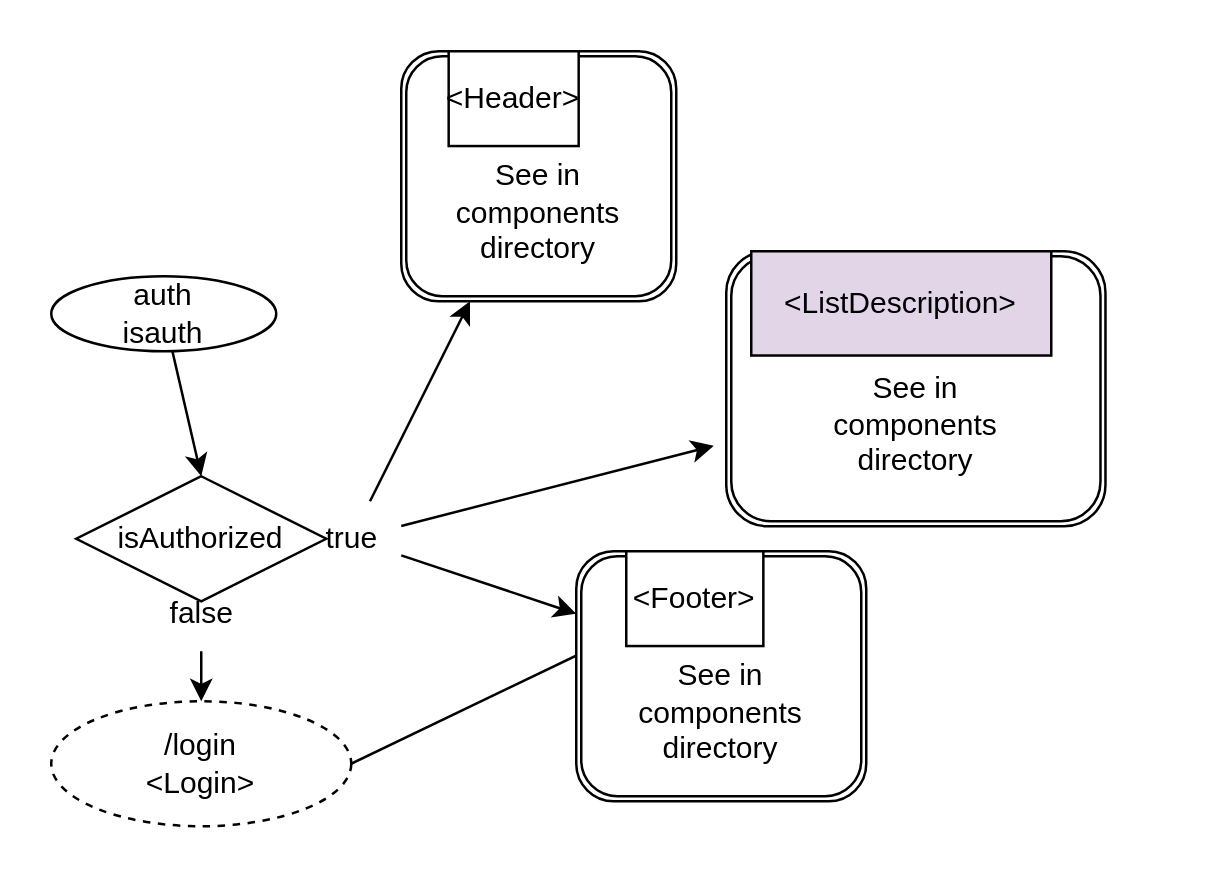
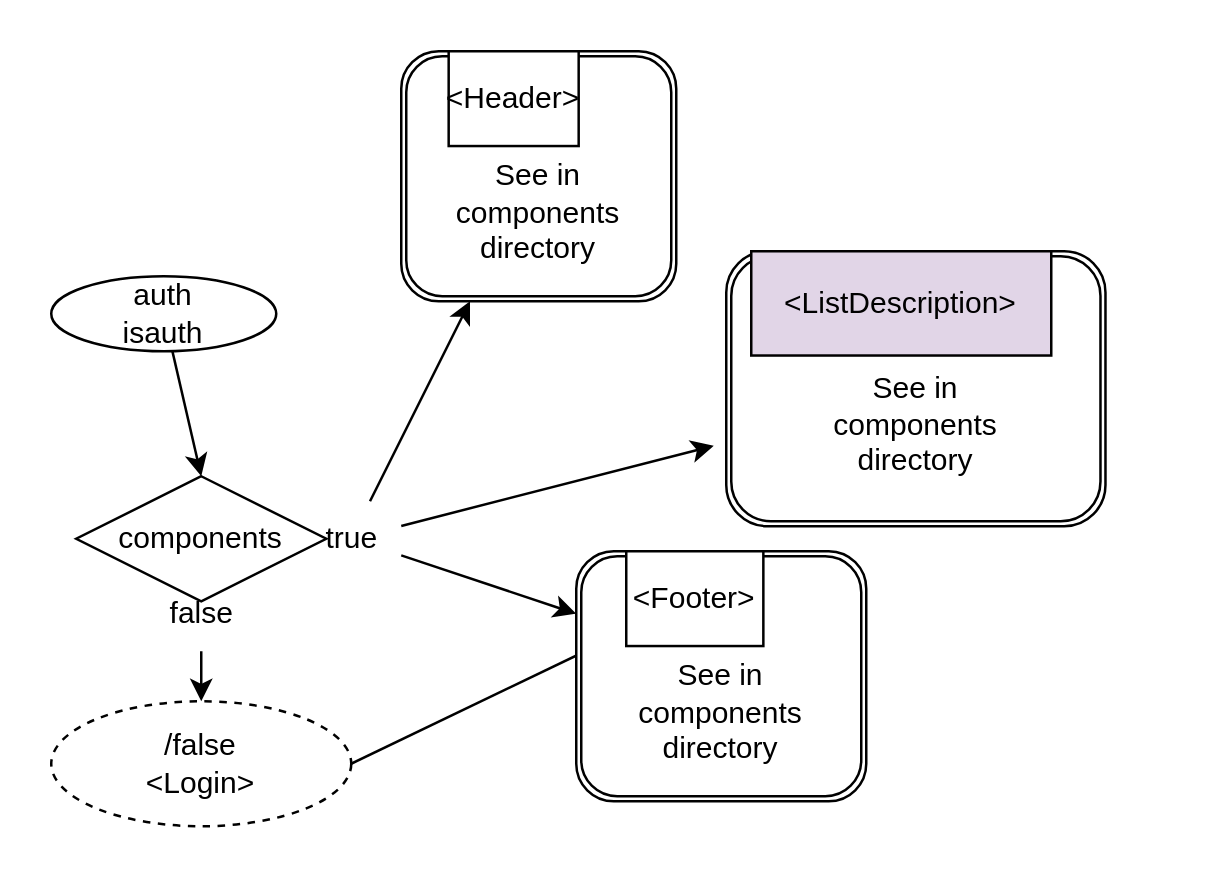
  <mxCell id="0" />
  <mxCell id="1" parent="0" />
  <mxCell id="2" style="edgeStyle=none;html=1;entryX=0.5;entryY=0;entryDx=0;entryDy=0;" parent="1" source="3" target="7" edge="1"><mxGeometry relative="1" as="geometry" /></mxCell>
  <mxCell id="3" value="auth&lt;br&gt;isauth" style="ellipse;whiteSpace=wrap;html=1;" parent="1" vertex="1"><mxGeometry x="20" y="110" width="90" height="30" as="geometry" /></mxCell>
  <mxCell id="4" style="edgeStyle=none;html=1;exitX=1;exitY=0.5;exitDx=0;exitDy=0;" parent="1" source="5" target="16" edge="1"><mxGeometry relative="1" as="geometry" /></mxCell>
- <mxCell id="5" value="/login&lt;br&gt;&amp;lt;Login&amp;gt;" style="ellipse;whiteSpace=wrap;html=1;dashed=1;" parent="1" vertex="1"><mxGeometry x="20" y="280" width="120" height="50" as="geometry" /></mxCell>
+ <mxCell id="5" value="/false&lt;br&gt;&amp;lt;Login&amp;gt;" style="ellipse;whiteSpace=wrap;html=1;dashed=1;" parent="1" vertex="1"><mxGeometry x="20" y="280" width="120" height="50" as="geometry" /></mxCell>
  <mxCell id="6" value="" style="group" parent="1" vertex="1" connectable="0"><mxGeometry x="30" y="190" width="130" height="70" as="geometry" /></mxCell>
- <mxCell id="7" value="isAuthorized" style="rhombus;whiteSpace=wrap;html=1;" parent="6" vertex="1"><mxGeometry width="100" height="50" as="geometry" /></mxCell>
+ <mxCell id="7" value="components" style="rhombus;whiteSpace=wrap;html=1;" parent="6" vertex="1"><mxGeometry width="100" height="50" as="geometry" /></mxCell>
  <mxCell id="8" value="false" style="text;html=1;align=center;verticalAlign=middle;resizable=0;points=[];autosize=1;strokeColor=none;fillColor=none;" parent="6" vertex="1"><mxGeometry x="25" y="40" width="50" height="30" as="geometry" /></mxCell>
  <mxCell id="9" value="true" style="text;html=1;align=center;verticalAlign=middle;resizable=0;points=[];autosize=1;strokeColor=none;fillColor=none;" parent="6" vertex="1"><mxGeometry x="90" y="10" width="40" height="30" as="geometry" /></mxCell>
  <mxCell id="10" style="edgeStyle=none;html=1;" parent="1" source="8" target="5" edge="1"><mxGeometry relative="1" as="geometry" /></mxCell>
  <mxCell id="11" style="edgeStyle=none;html=1;entryX=0;entryY=0.25;entryDx=0;entryDy=0;" parent="1" source="9" target="15" edge="1"><mxGeometry relative="1" as="geometry"><mxPoint x="220" y="260" as="targetPoint" /></mxGeometry></mxCell>
  <mxCell id="12" value="" style="edgeStyle=none;html=1;entryX=0.25;entryY=1;entryDx=0;entryDy=0;" parent="1" source="9" target="18" edge="1"><mxGeometry relative="1" as="geometry"><mxPoint x="182.5" y="140" as="targetPoint" /><Array as="points" /></mxGeometry></mxCell>
  <mxCell id="13" style="edgeStyle=none;html=1;" parent="1" source="9" edge="1"><mxGeometry relative="1" as="geometry"><mxPoint x="285" y="177.821" as="targetPoint" /></mxGeometry></mxCell>
  <mxCell id="14" value="" style="group" parent="1" vertex="1" connectable="0"><mxGeometry x="230" y="220" width="116" height="100" as="geometry" /></mxCell>
  <mxCell id="15" value="&lt;br&gt;&lt;br&gt;See in&lt;br&gt;components&lt;br&gt;directory" style="shape=ext;double=1;rounded=1;whiteSpace=wrap;html=1;" parent="14" vertex="1"><mxGeometry width="116" height="100" as="geometry" /></mxCell>
  <mxCell id="16" value="&amp;lt;Footer&amp;gt;" style="rounded=0;whiteSpace=wrap;html=1;" parent="14" vertex="1"><mxGeometry x="20" width="54.84" height="37.92" as="geometry" /></mxCell>
  <mxCell id="17" value="" style="group" vertex="1" connectable="0" parent="1"><mxGeometry x="160" y="20" width="110" height="100" as="geometry" /></mxCell>
  <mxCell id="18" value="&lt;br&gt;&lt;br&gt;See in&lt;br&gt;components&lt;br&gt;directory" style="shape=ext;double=1;rounded=1;whiteSpace=wrap;html=1;" vertex="1" parent="17"><mxGeometry width="110.0" height="100" as="geometry" /></mxCell>
  <mxCell id="19" value="&amp;lt;Header&amp;gt;" style="rounded=0;whiteSpace=wrap;html=1;" vertex="1" parent="17"><mxGeometry x="18.966" width="52.003" height="37.92" as="geometry" /></mxCell>
  <mxCell id="20" value="" style="group" vertex="1" connectable="0" parent="1"><mxGeometry x="290" y="100" width="170" height="110" as="geometry" /></mxCell>
  <mxCell id="21" value="&lt;br&gt;&lt;br&gt;See in&lt;br&gt;components&lt;br&gt;directory" style="shape=ext;double=1;rounded=1;whiteSpace=wrap;html=1;" vertex="1" parent="20"><mxGeometry width="151.692" height="110.0" as="geometry" /></mxCell>
  <mxCell id="22" value="&amp;lt;ListDescription&amp;gt;" style="rounded=0;whiteSpace=wrap;html=1;fillColor=#e1d5e7;" vertex="1" parent="20"><mxGeometry x="10" width="120" height="41.712" as="geometry" /></mxCell>
